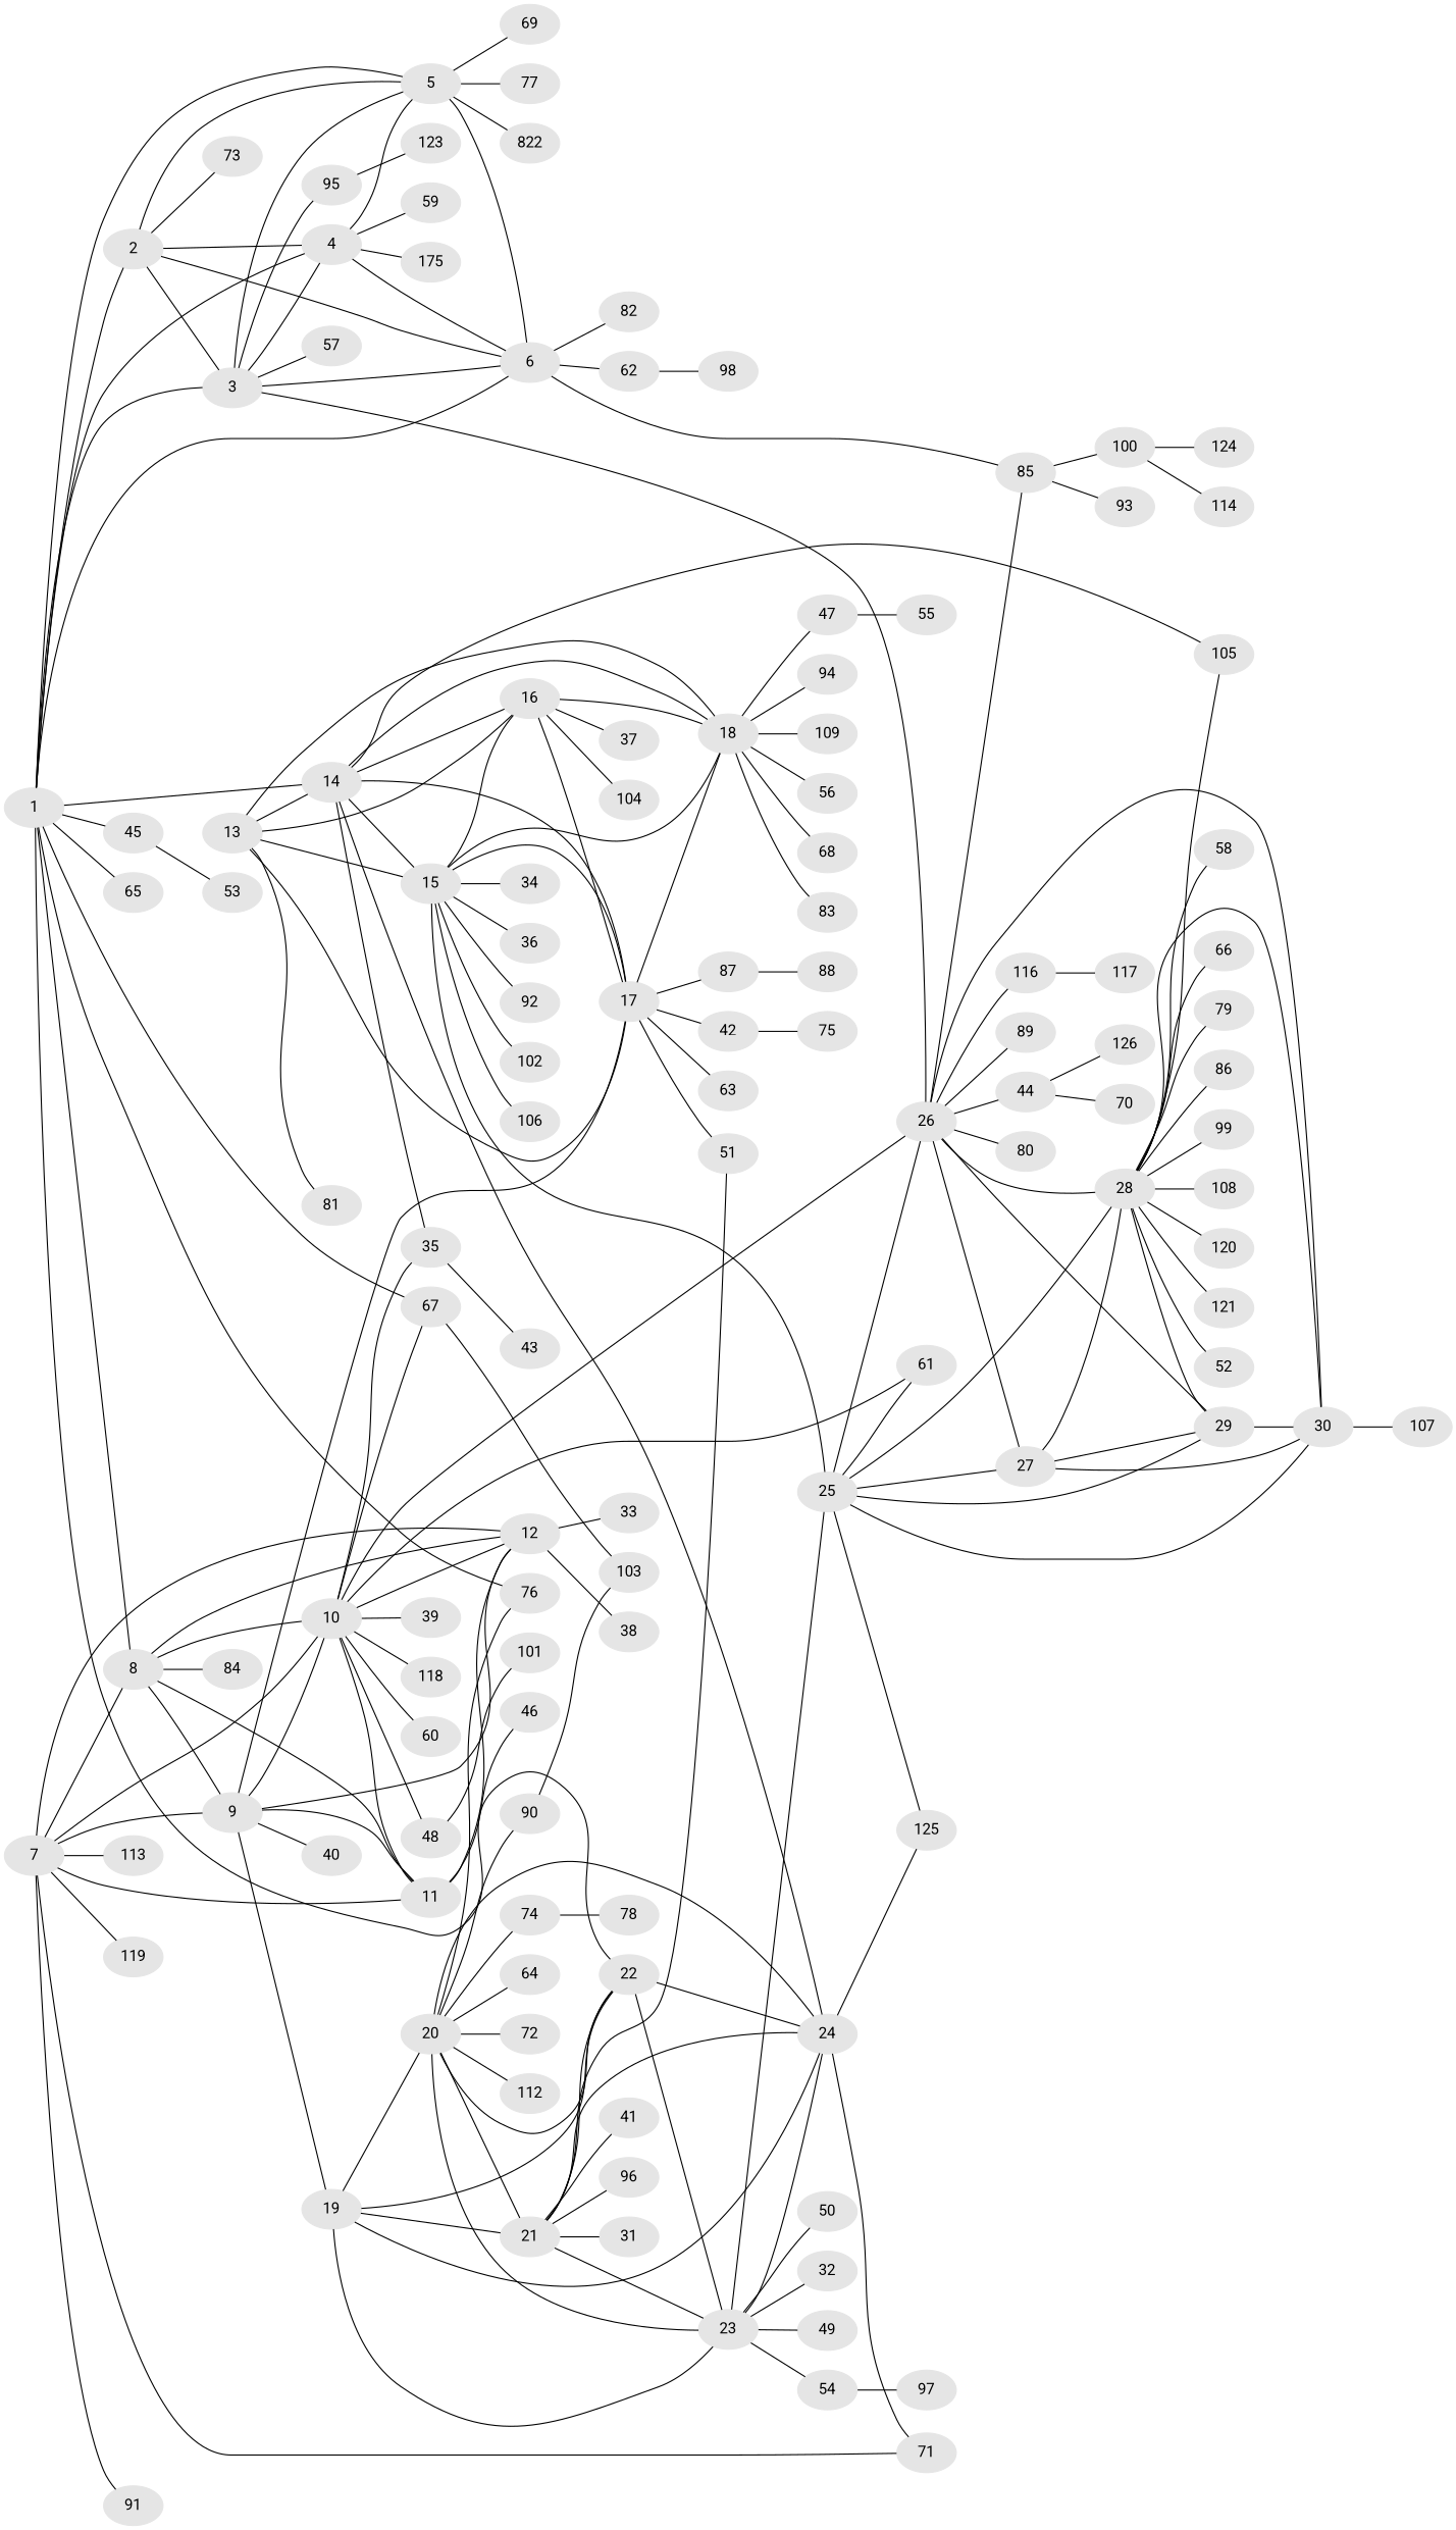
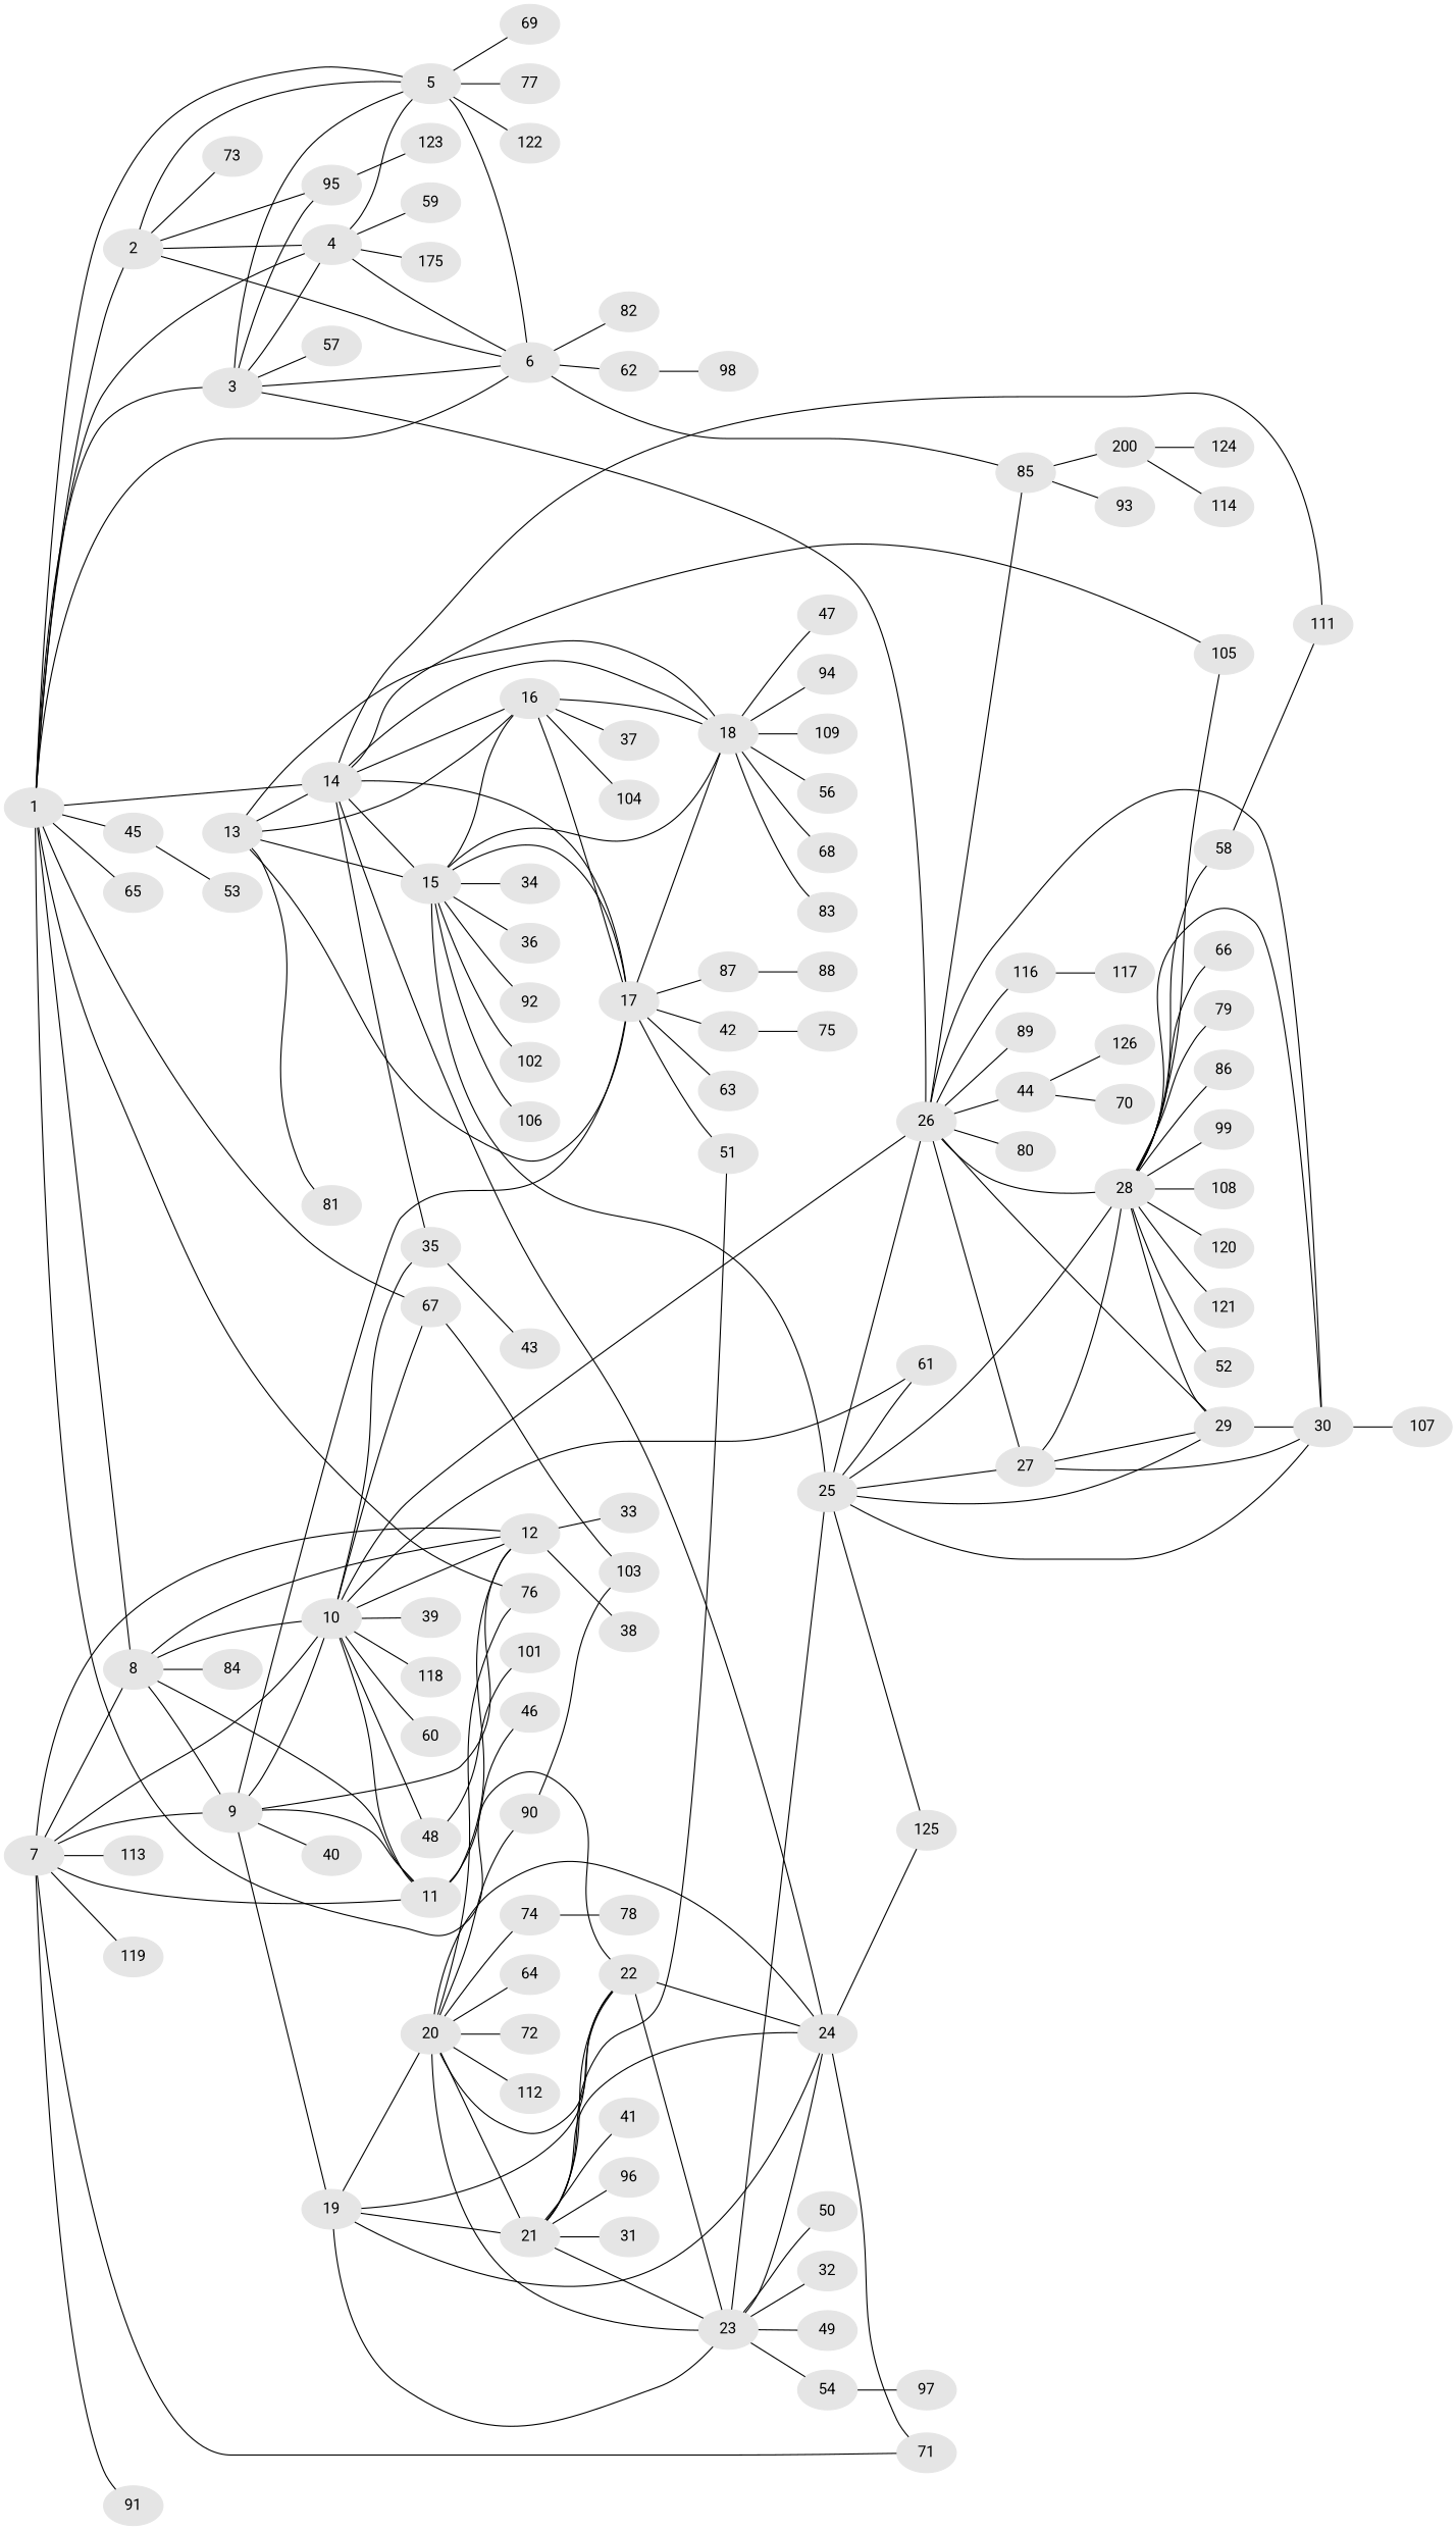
  graph {
    fontname=Roboto
    rankdir=LR
    node [color=gray90 fontname=Roboto style=filled]
    edge [fontname=Roboto]
    1
    2
    3
    4
    5
    6
    8
    14
    22
    45
    65
    67
    76
    73
    26
    57
    95
    59
    n19 [label=175]
    69
    77
-   122 [label=822]
+   122
    62
    82
    85
    9
    10
    11
    12
    84
    17
    35
    15
    16
    18
    24
    105
+   111
    23
    53
    103
    27
    28
    29
    30
    44
    80
    89
    116
    123
    98
    93
-   100
+   100 [label=200]
    7
    71
    91
    113
    119
    19
    40
    39
    48
    60
    61
    118
    46
    33
    38
    42
    51
    63
    87
    20
    21
    43
    101
    13
    81
    25
    34
    36
    92
    102
    106
    37
    104
    47
    56
    68
    83
    94
    109
    125
    75
    88
-   55
    64
    72
    74
    90
    112
    31
    41
    96
    32
    49
    50
    54
    78
    97
    52
    58
    66
    79
    86
    99
    108
    120
    121
    107
    70
    126
    117
    114
    124
    1 -- 2
    1 -- 3
    1 -- 4
    1 -- 5
    1 -- 6
    1 -- 8
    1 -- 14
    1 -- 22
    1 -- 45
    1 -- 65
    1 -- 67
    1 -- 76
-   2 -- 3
+   2 -- 95
    2 -- 4
    2 -- 5
    2 -- 6
    2 -- 73
    3 -- 4
    3 -- 5
    3 -- 6
    3 -- 26
    3 -- 57
    3 -- 95
    4 -- 5
    4 -- 6
    4 -- 59
    4 -- n19
    5 -- 6
    5 -- 69
    5 -- 77
    5 -- 122
    6 -- 62
    6 -- 82
    6 -- 85
    8 -- 9
    8 -- 10
    8 -- 11
    8 -- 12
    8 -- 84
    14 -- 17
    14 -- 35
    14 -- 15
    14 -- 16
    14 -- 18
    14 -- 24
    14 -- 105
+   14 -- 111
    22 -- 24
    22 -- 23
    45 -- 53
    67 -- 103
    26 -- 85
    26 -- 27
    26 -- 28
    26 -- 29
    26 -- 30
    26 -- 44
    26 -- 80
    26 -- 89
    26 -- 116
    95 -- 123
    62 -- 98
    85 -- 93
    85 -- 100
    9 -- 10
    9 -- 11
    9 -- 12
    9 -- 17
    9 -- 19
    9 -- 40
    10 -- 67
    10 -- 26
    10 -- 11
    10 -- 12
    10 -- 35
    10 -- 39
    10 -- 48
    10 -- 60
    10 -- 61
    10 -- 118
    11 -- 12
    11 -- 46
    12 -- 33
    12 -- 38
    17 -- 18
    17 -- 42
    17 -- 51
    17 -- 63
    17 -- 87
    35 -- 43
    15 -- 17
    15 -- 16
    15 -- 18
    15 -- 25
    15 -- 34
    15 -- 36
    15 -- 92
    15 -- 102
    15 -- 106
    16 -- 17
    16 -- 18
    16 -- 37
    16 -- 104
    18 -- 47
    18 -- 56
    18 -- 68
    18 -- 83
    18 -- 94
    18 -- 109
    24 -- 71
    24 -- 125
    23 -- 24
    23 -- 25
    23 -- 32
    23 -- 49
    23 -- 50
    23 -- 54
    27 -- 28
    27 -- 29
    27 -- 30
    28 -- 105
    28 -- 29
    28 -- 30
    28 -- 52
    28 -- 58
    28 -- 66
    28 -- 79
    28 -- 86
    28 -- 99
    28 -- 108
    28 -- 120
    28 -- 121
    29 -- 30
    30 -- 107
    44 -- 70
    44 -- 126
    116 -- 117
    100 -- 114
    100 -- 124
    7 -- 8
    7 -- 9
    7 -- 10
    7 -- 11
    7 -- 12
    7 -- 71
    7 -- 91
    7 -- 113
    7 -- 119
    19 -- 22
    19 -- 24
    19 -- 23
    19 -- 20
    19 -- 21
    48 -- 101
    42 -- 75
    87 -- 88
    20 -- 22
    20 -- 76
    20 -- 24
    20 -- 23
    20 -- 21
    20 -- 64
    20 -- 72
    20 -- 74
    20 -- 90
    20 -- 112
    21 -- 22
    21 -- 24
    21 -- 23
    21 -- 51
    21 -- 31
    21 -- 41
    21 -- 96
    13 -- 14
    13 -- 17
    13 -- 15
    13 -- 16
    13 -- 18
    13 -- 81
    25 -- 26
    25 -- 27
    25 -- 28
    25 -- 29
    25 -- 30
    25 -- 61
    25 -- 125
-   47 -- 55
    74 -- 78
    90 -- 103
    54 -- 97
+   58 -- 111
  }
